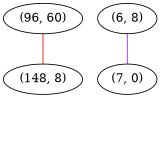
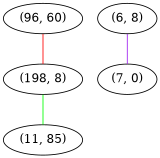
  graph {
    "(96, 60)"
-   "(148, 8)"
+   "(148, 8)" [label="(198, 8)"]
+   "(11, 85)"
    n4 [label="(7, 0)"]
    "(6, 8)"
    "(96, 60)" -- "(148, 8)" [color=red weight=1]
+   "(148, 8)" -- "(11, 85)" [color=green weight=2]
    "(6, 8)" -- n4 [color=purple weight=4]
  }
